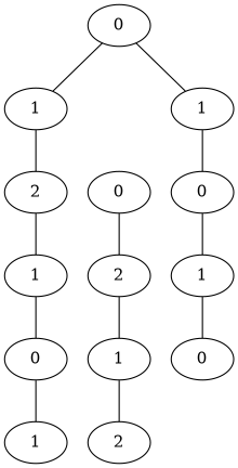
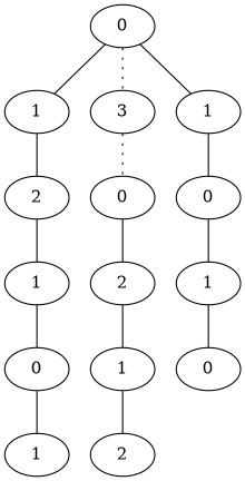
  graph {
    n1 [label=0]
    n2 [label=1]
+   n3 [label=3]
    n4 [label=1]
    n5 [label=2]
    n6 [label=1]
    n7 [label=0]
    n8 [label=1]
    n9 [label=0]
    n10 [label=2]
    n11 [label=1]
    n12 [label=2]
    n13 [label=0]
    n14 [label=1]
    n15 [label=0]
    n1 -- n2
+   n1 -- n3 [style=dotted]
    n1 -- n4
    n2 -- n5
+   n3 -- n9 [style=dotted]
    n4 -- n13
    n5 -- n6
    n6 -- n7
    n7 -- n8
    n9 -- n10
    n10 -- n11
    n11 -- n12
    n13 -- n14
    n14 -- n15
  }
